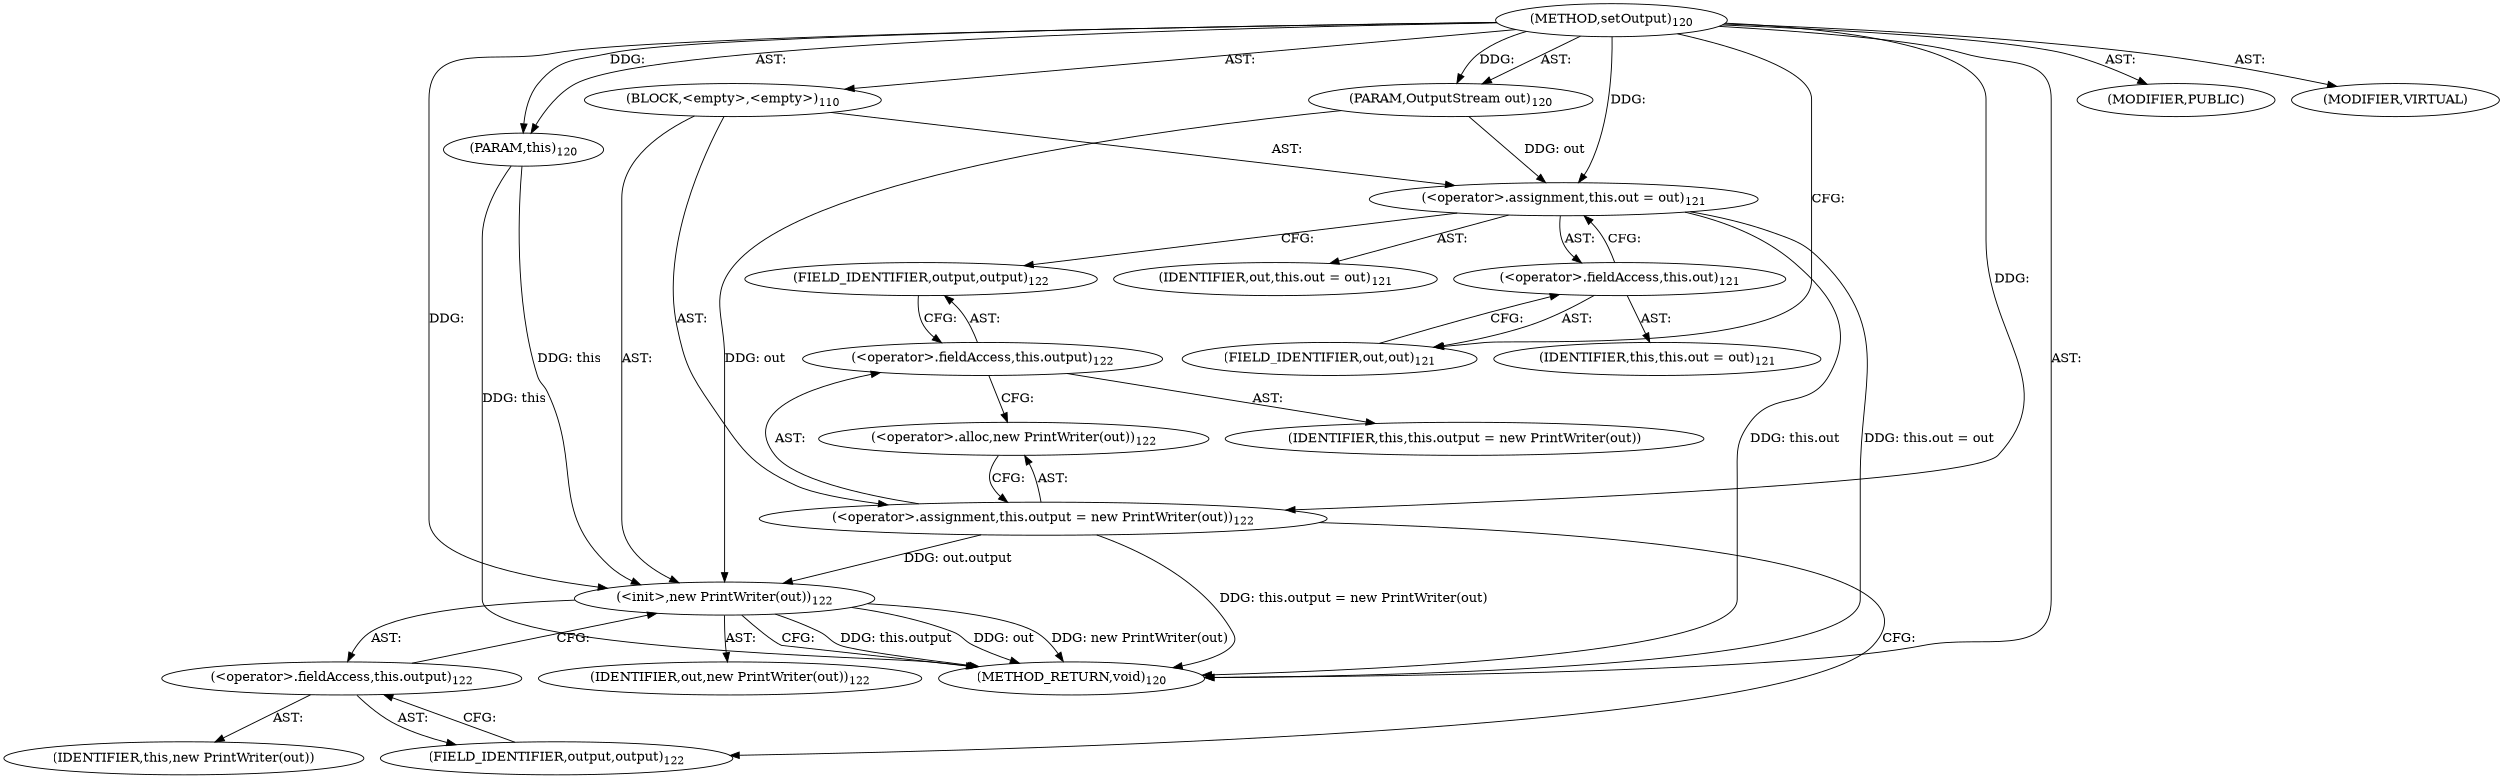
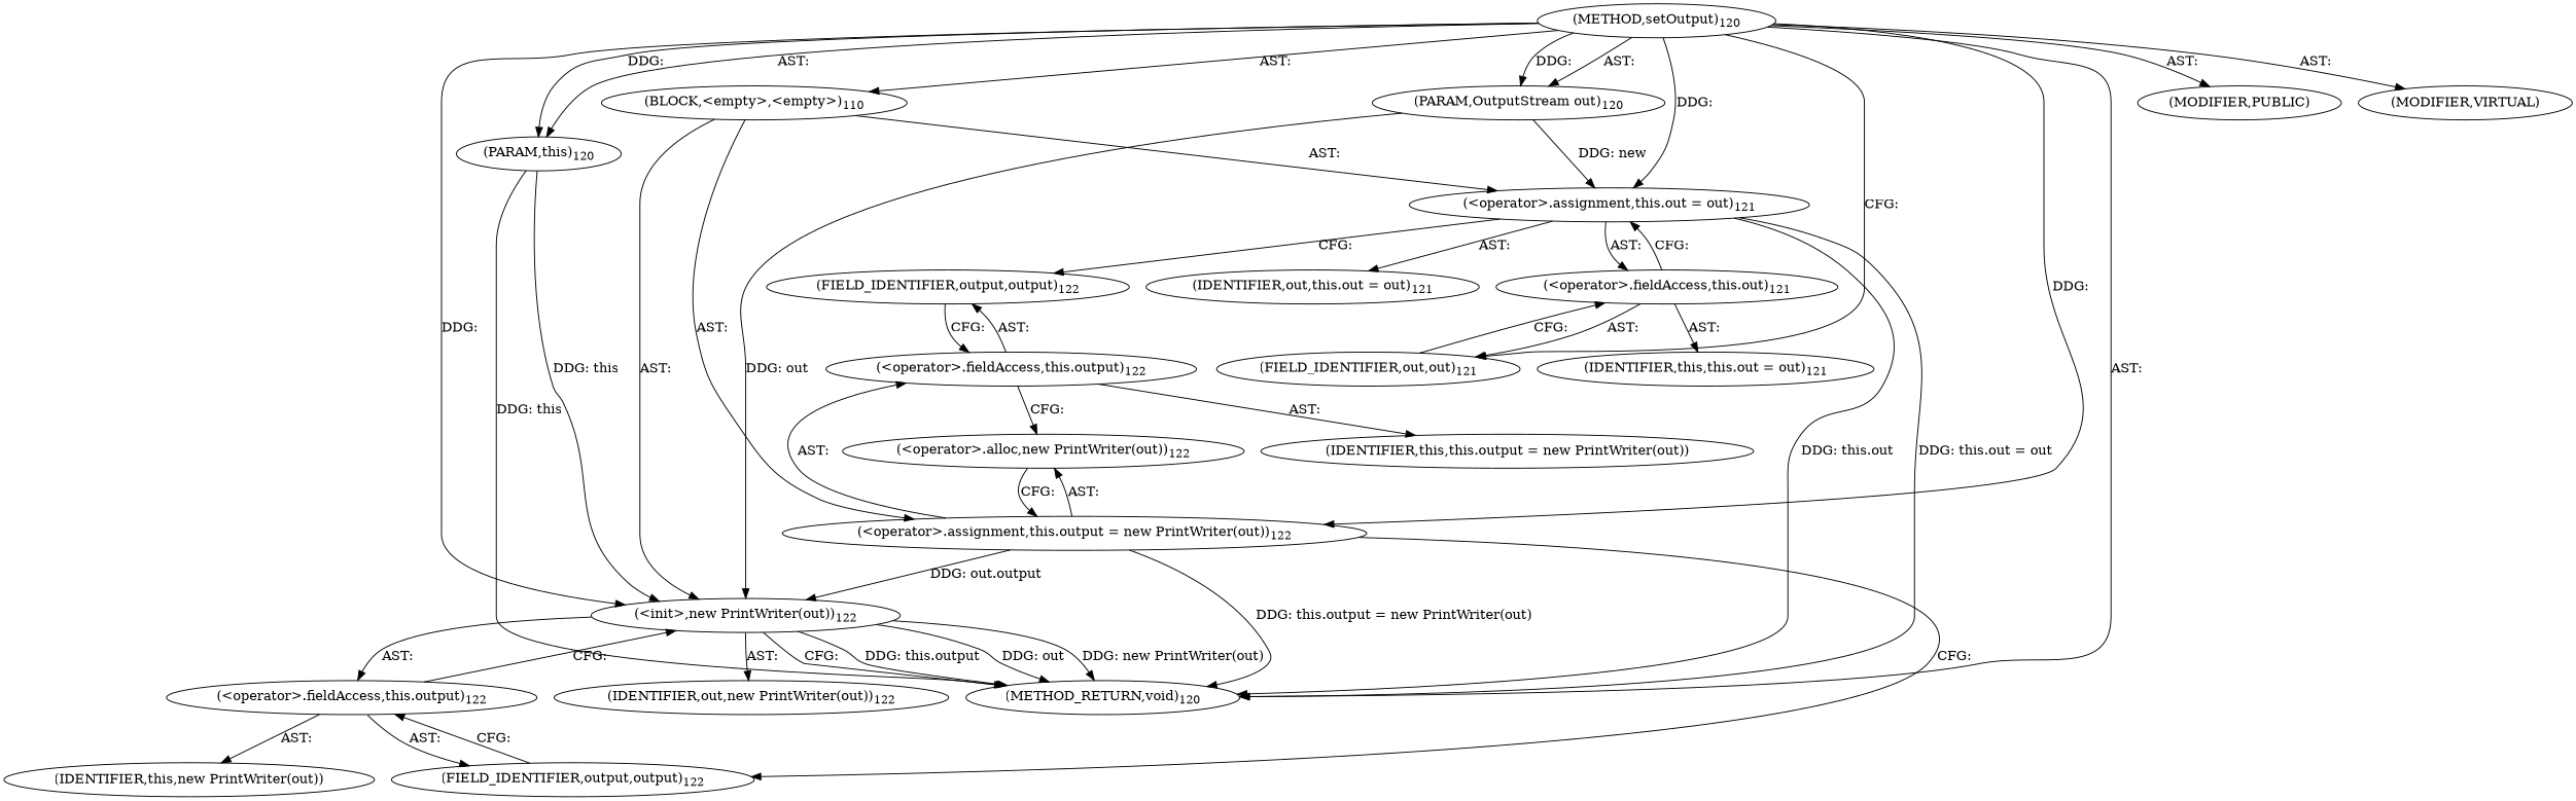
  digraph {
    n1 [label=<(METHOD,setOutput)<SUB>120</SUB>>]
    n2 [label=<(PARAM,this)<SUB>120</SUB>>]
    n3 [label=<(PARAM,OutputStream out)<SUB>120</SUB>>]
    n4 [label=<(BLOCK,&lt;empty&gt;,&lt;empty&gt;)<SUB>110</SUB>>]
    n5 [label=<(&lt;operator&gt;.assignment,this.out = out)<SUB>121</SUB>>]
    n6 [label=<(FIELD_IDENTIFIER,out,out)<SUB>121</SUB>>]
    n7 [label=<(&lt;operator&gt;.assignment,this.output = new PrintWriter(out))<SUB>122</SUB>>]
    n8 [label=<(&lt;init&gt;,new PrintWriter(out))<SUB>122</SUB>>]
    n9 [label=<(MODIFIER,PUBLIC)>]
    n10 [label=<(MODIFIER,VIRTUAL)>]
    n11 [label=<(METHOD_RETURN,void)<SUB>120</SUB>>]
    n12 [label=<(&lt;operator&gt;.fieldAccess,this.out)<SUB>121</SUB>>]
    n13 [label=<(IDENTIFIER,out,this.out = out)<SUB>121</SUB>>]
    n14 [label=<(FIELD_IDENTIFIER,output,output)<SUB>122</SUB>>]
    n15 [label=<(&lt;operator&gt;.fieldAccess,this.output)<SUB>122</SUB>>]
    n16 [label=<(&lt;operator&gt;.alloc,new PrintWriter(out))<SUB>122</SUB>>]
    n17 [label=<(FIELD_IDENTIFIER,output,output)<SUB>122</SUB>>]
    n18 [label=<(&lt;operator&gt;.fieldAccess,this.output)<SUB>122</SUB>>]
    n19 [label=<(IDENTIFIER,out,new PrintWriter(out))<SUB>122</SUB>>]
    n20 [label=<(IDENTIFIER,this,this.out = out)<SUB>121</SUB>>]
    n21 [label=<(IDENTIFIER,this,this.output = new PrintWriter(out))>]
    n22 [label=<(IDENTIFIER,this,new PrintWriter(out))>]
    n1 -> n2 [label="AST: "]
    n1 -> n2 [label="DDG: "]
    n1 -> n3 [label="AST: "]
    n1 -> n3 [label="DDG: "]
    n1 -> n4 [label="AST: "]
    n1 -> n5 [label="DDG: "]
    n1 -> n6 [label="CFG: "]
    n1 -> n7 [label="DDG: "]
    n1 -> n8 [label="DDG: "]
    n1 -> n9 [label="AST: "]
    n1 -> n10 [label="AST: "]
    n1 -> n11 [label="AST: "]
    n2 -> n8 [label="DDG: this"]
    n2 -> n11 [label="DDG: this"]
-   n3 -> n5 [label="DDG: out"]
+   n3 -> n5 [label="DDG: new"]
    n3 -> n8 [label="DDG: out"]
    n4 -> n5 [label="AST: "]
    n4 -> n7 [label="AST: "]
    n4 -> n8 [label="AST: "]
    n5 -> n11 [label="DDG: this.out"]
    n5 -> n11 [label="DDG: this.out = out"]
    n5 -> n12 [label="AST: "]
    n5 -> n13 [label="AST: "]
    n5 -> n14 [label="CFG: "]
    n6 -> n12 [label="CFG: "]
    n7 -> n8 [label="DDG: out.output"]
    n7 -> n11 [label="DDG: this.output = new PrintWriter(out)"]
    n7 -> n15 [label="AST: "]
    n7 -> n16 [label="AST: "]
    n7 -> n17 [label="CFG: "]
    n8 -> n11 [label="CFG: "]
    n8 -> n11 [label="DDG: this.output"]
    n8 -> n11 [label="DDG: out"]
    n8 -> n11 [label="DDG: new PrintWriter(out)"]
    n8 -> n18 [label="AST: "]
    n8 -> n19 [label="AST: "]
    n12 -> n5 [label="CFG: "]
    n12 -> n6 [label="AST: "]
    n12 -> n20 [label="AST: "]
    n14 -> n15 [label="CFG: "]
    n15 -> n14 [label="AST: "]
    n15 -> n16 [label="CFG: "]
    n15 -> n21 [label="AST: "]
    n16 -> n7 [label="CFG: "]
    n17 -> n18 [label="CFG: "]
    n18 -> n8 [label="CFG: "]
    n18 -> n17 [label="AST: "]
    n18 -> n22 [label="AST: "]
  }
